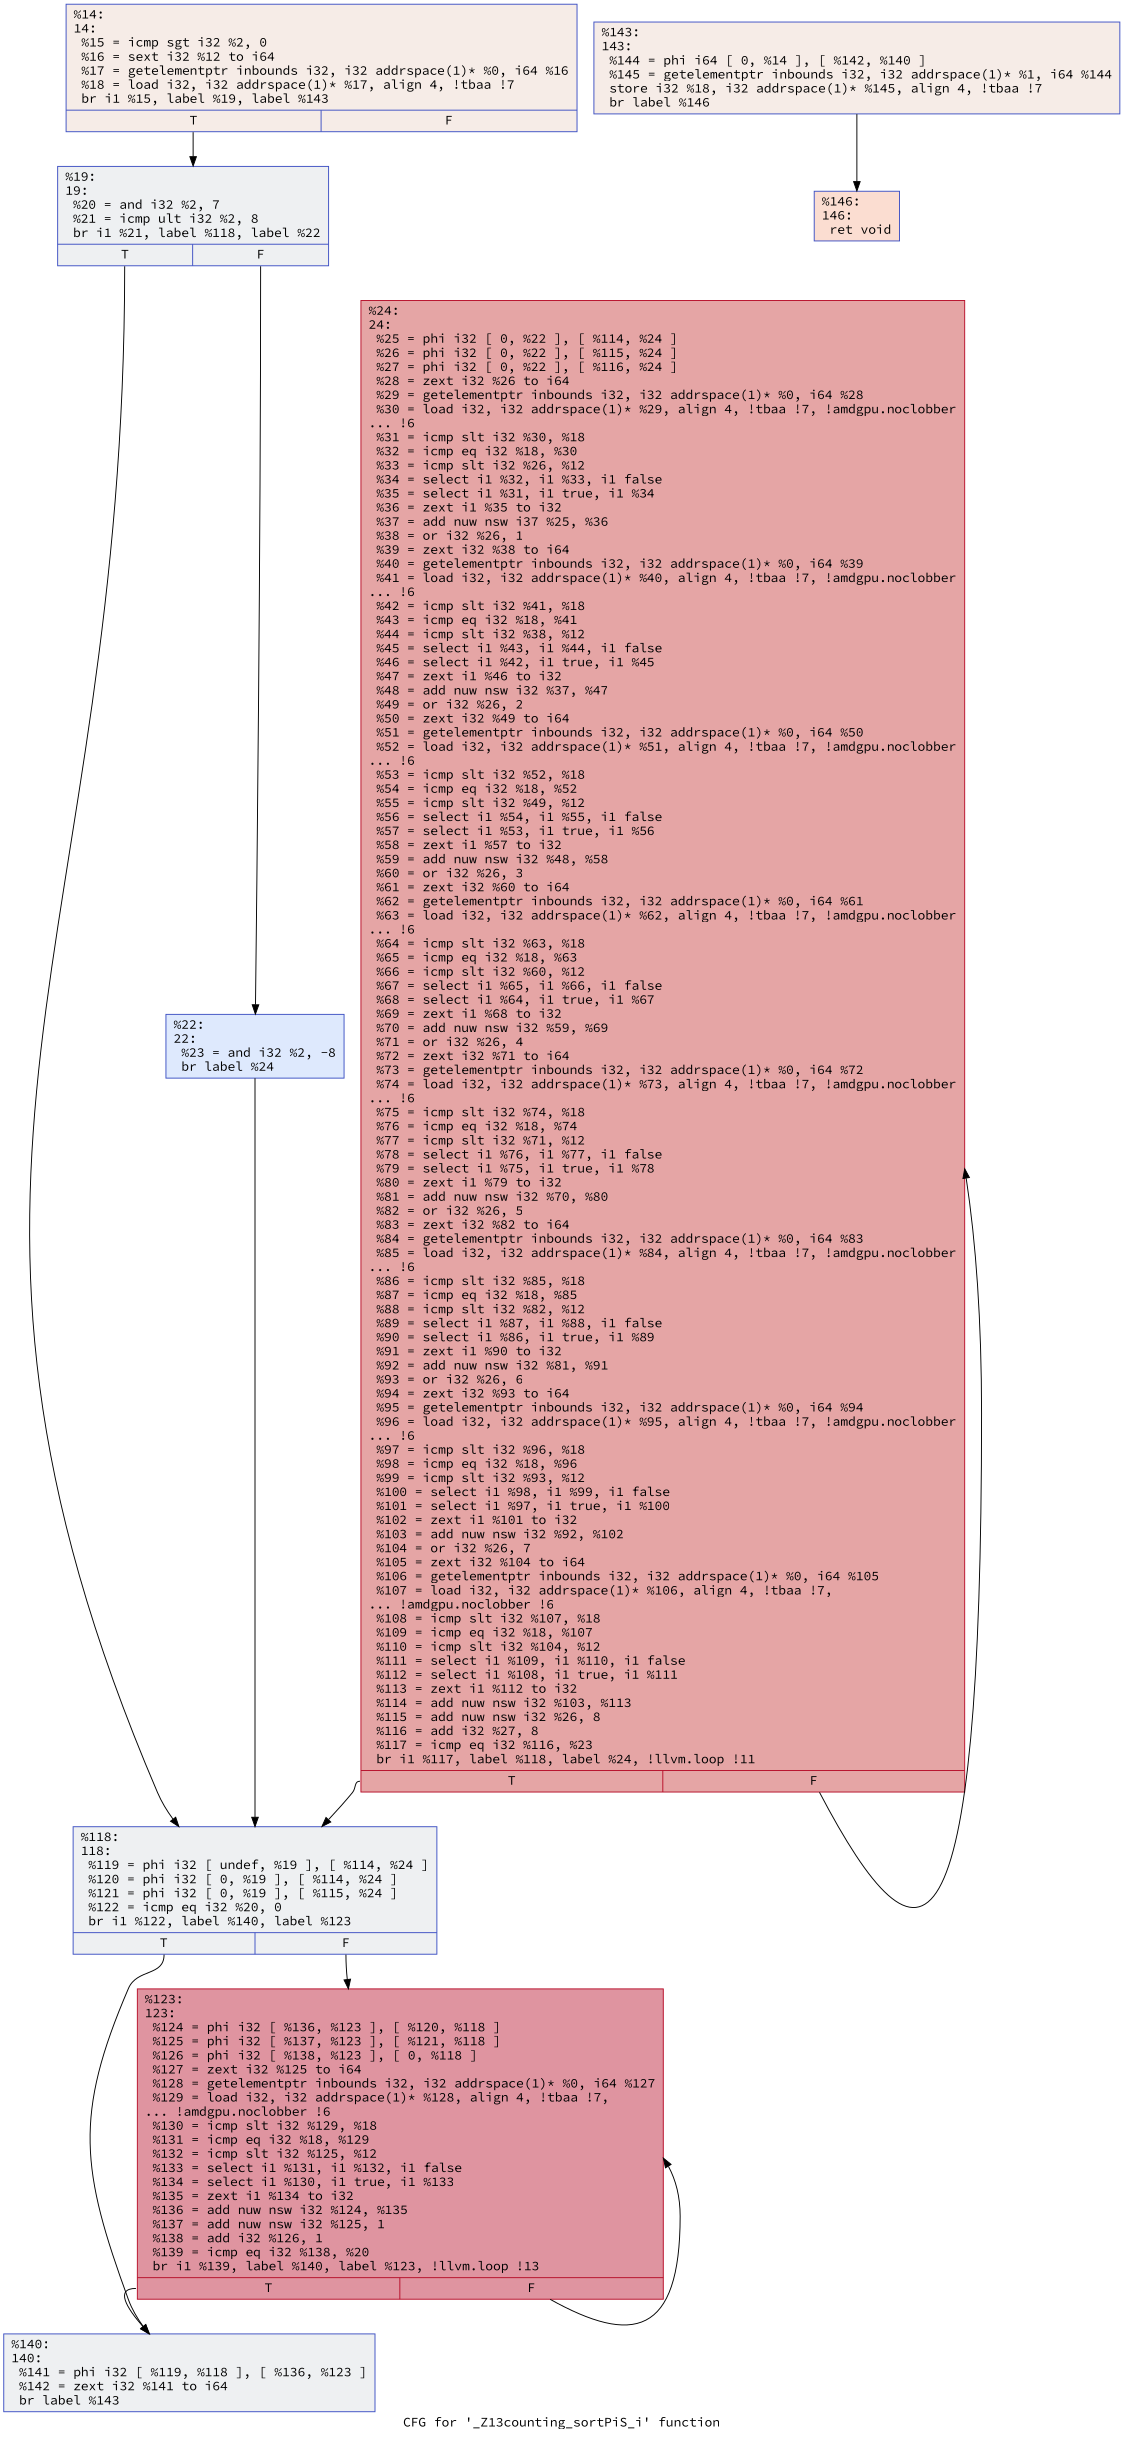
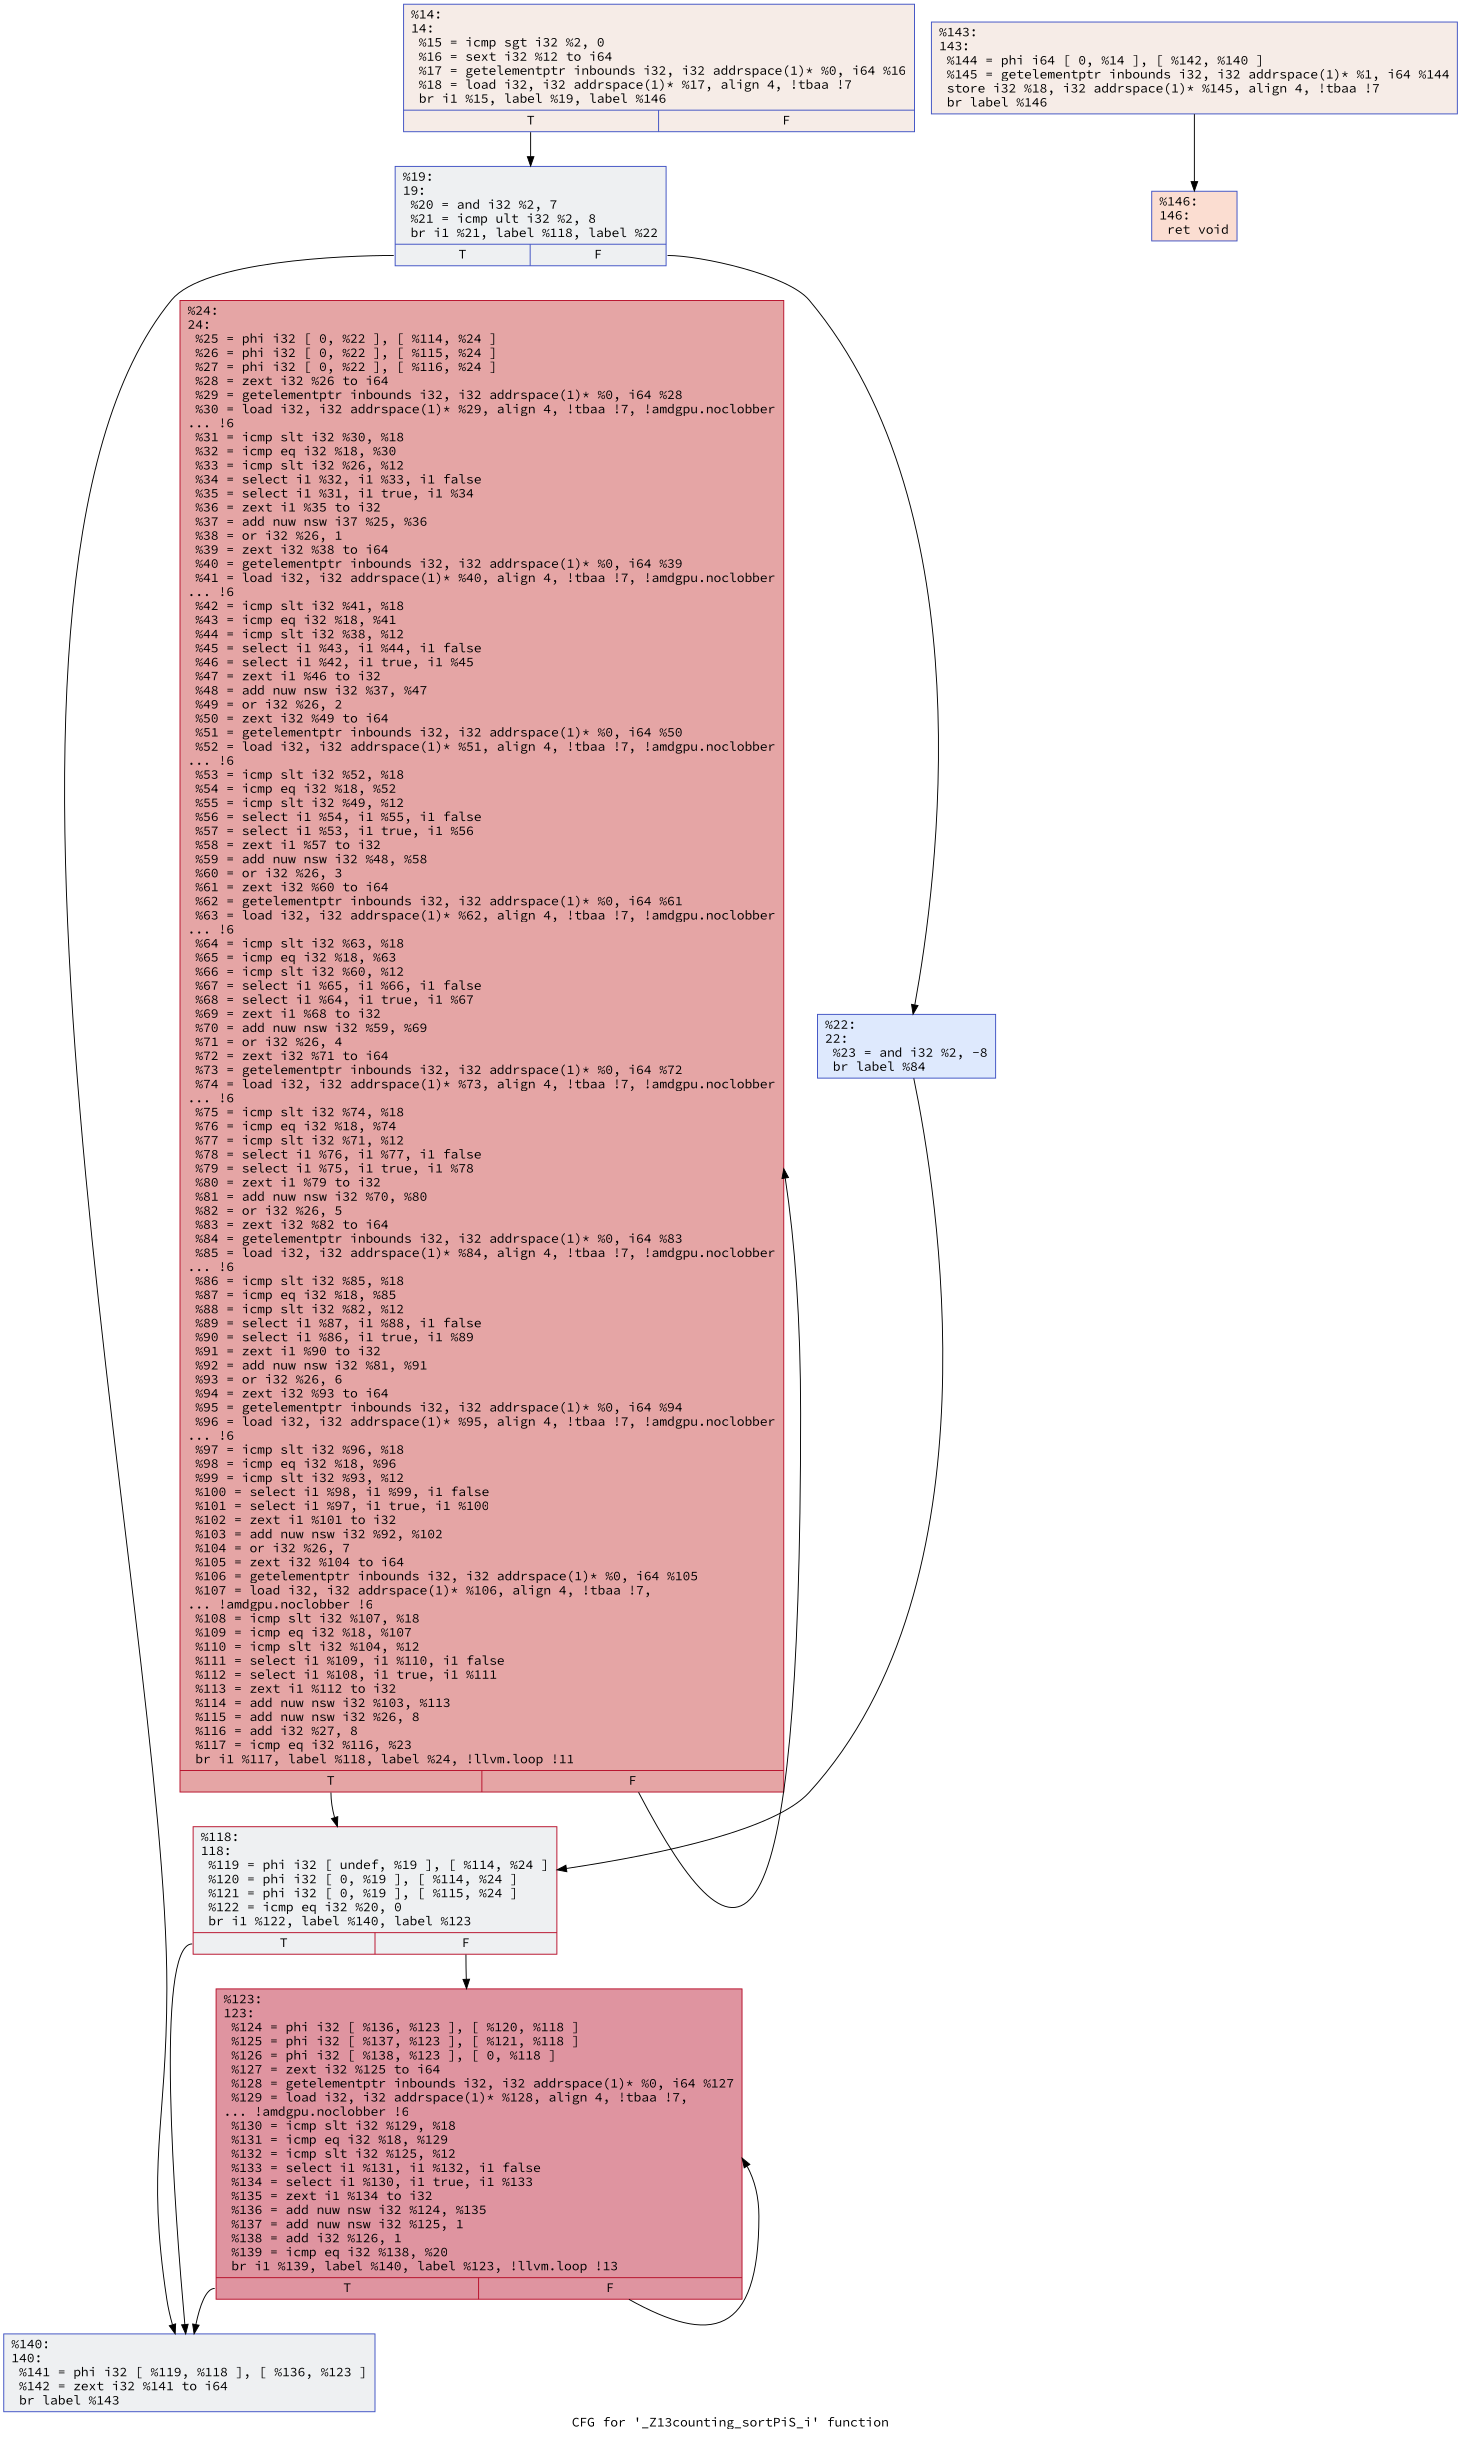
  digraph {
    fontname="Source Code Pro"
    label="CFG for '_Z13counting_sortPiS_i' function"
    node [color="#3d50c3ff" fillcolor="#d9dce170" fontname="Source Code Pro" shape=record style=filled]
    edge [fontname="Source Code Pro" tailport=s0]
-   n1 [fillcolor="#ead5c970" label="{%14:\l14:                                               \l  %15 = icmp sgt i32 %2, 0\l  %16 = sext i32 %12 to i64\l  %17 = getelementptr inbounds i32, i32 addrspace(1)* %0, i64 %16\l  %18 = load i32, i32 addrspace(1)* %17, align 4, !tbaa !7\l  br i1 %15, label %19, label %143\l|{<s0>T|<s1>F}}"]
+   n1 [fillcolor="#ead5c970" label="{%14:\l14:                                               \l  %15 = icmp sgt i32 %2, 0\l  %16 = sext i32 %12 to i64\l  %17 = getelementptr inbounds i32, i32 addrspace(1)* %0, i64 %16\l  %18 = load i32, i32 addrspace(1)* %17, align 4, !tbaa !7\l  br i1 %15, label %19, label %146\l|{<s0>T|<s1>F}}"]
    n2 [label="{%19:\l19:                                               \l  %20 = and i32 %2, 7\l  %21 = icmp ult i32 %2, 8\l  br i1 %21, label %118, label %22\l|{<s0>T|<s1>F}}"]
    n3 [fillcolor="#f7b39670" label="{%146:\l146:                                              \l  ret void\l}"]
-   n4 [label="{%118:\l118:                                              \l  %119 = phi i32 [ undef, %19 ], [ %114, %24 ]\l  %120 = phi i32 [ 0, %19 ], [ %114, %24 ]\l  %121 = phi i32 [ 0, %19 ], [ %115, %24 ]\l  %122 = icmp eq i32 %20, 0\l  br i1 %122, label %140, label %123\l|{<s0>T|<s1>F}}"]
-   n5 [fillcolor="#b5cdfa70" label="{%22:\l22:                                               \l  %23 = and i32 %2, -8\l  br label %24\l}"]
+   n4 [color="#b70d28ff" label="{%118:\l118:                                              \l  %119 = phi i32 [ undef, %19 ], [ %114, %24 ]\l  %120 = phi i32 [ 0, %19 ], [ %114, %24 ]\l  %121 = phi i32 [ 0, %19 ], [ %115, %24 ]\l  %122 = icmp eq i32 %20, 0\l  br i1 %122, label %140, label %123\l|{<s0>T|<s1>F}}"]
+   n5 [fillcolor="#b5cdfa70" label="{%22:\l22:                                               \l  %23 = and i32 %2, -8\l  br label %84\l}"]
    n6 [fillcolor="#ead5c970" label="{%143:\l143:                                              \l  %144 = phi i64 [ 0, %14 ], [ %142, %140 ]\l  %145 = getelementptr inbounds i32, i32 addrspace(1)* %1, i64 %144\l  store i32 %18, i32 addrspace(1)* %145, align 4, !tbaa !7\l  br label %146\l}"]
    n7 [label="{%140:\l140:                                              \l  %141 = phi i32 [ %119, %118 ], [ %136, %123 ]\l  %142 = zext i32 %141 to i64\l  br label %143\l}"]
    n8 [color="#b70d28ff" fillcolor="#b70d2870" label="{%123:\l123:                                              \l  %124 = phi i32 [ %136, %123 ], [ %120, %118 ]\l  %125 = phi i32 [ %137, %123 ], [ %121, %118 ]\l  %126 = phi i32 [ %138, %123 ], [ 0, %118 ]\l  %127 = zext i32 %125 to i64\l  %128 = getelementptr inbounds i32, i32 addrspace(1)* %0, i64 %127\l  %129 = load i32, i32 addrspace(1)* %128, align 4, !tbaa !7,\l... !amdgpu.noclobber !6\l  %130 = icmp slt i32 %129, %18\l  %131 = icmp eq i32 %18, %129\l  %132 = icmp slt i32 %125, %12\l  %133 = select i1 %131, i1 %132, i1 false\l  %134 = select i1 %130, i1 true, i1 %133\l  %135 = zext i1 %134 to i32\l  %136 = add nuw nsw i32 %124, %135\l  %137 = add nuw nsw i32 %125, 1\l  %138 = add i32 %126, 1\l  %139 = icmp eq i32 %138, %20\l  br i1 %139, label %140, label %123, !llvm.loop !13\l|{<s0>T|<s1>F}}"]
    n9 [color="#b70d28ff" fillcolor="#c5333470" label="{%24:\l24:                                               \l  %25 = phi i32 [ 0, %22 ], [ %114, %24 ]\l  %26 = phi i32 [ 0, %22 ], [ %115, %24 ]\l  %27 = phi i32 [ 0, %22 ], [ %116, %24 ]\l  %28 = zext i32 %26 to i64\l  %29 = getelementptr inbounds i32, i32 addrspace(1)* %0, i64 %28\l  %30 = load i32, i32 addrspace(1)* %29, align 4, !tbaa !7, !amdgpu.noclobber\l... !6\l  %31 = icmp slt i32 %30, %18\l  %32 = icmp eq i32 %18, %30\l  %33 = icmp slt i32 %26, %12\l  %34 = select i1 %32, i1 %33, i1 false\l  %35 = select i1 %31, i1 true, i1 %34\l  %36 = zext i1 %35 to i32\l  %37 = add nuw nsw i37 %25, %36\l  %38 = or i32 %26, 1\l  %39 = zext i32 %38 to i64\l  %40 = getelementptr inbounds i32, i32 addrspace(1)* %0, i64 %39\l  %41 = load i32, i32 addrspace(1)* %40, align 4, !tbaa !7, !amdgpu.noclobber\l... !6\l  %42 = icmp slt i32 %41, %18\l  %43 = icmp eq i32 %18, %41\l  %44 = icmp slt i32 %38, %12\l  %45 = select i1 %43, i1 %44, i1 false\l  %46 = select i1 %42, i1 true, i1 %45\l  %47 = zext i1 %46 to i32\l  %48 = add nuw nsw i32 %37, %47\l  %49 = or i32 %26, 2\l  %50 = zext i32 %49 to i64\l  %51 = getelementptr inbounds i32, i32 addrspace(1)* %0, i64 %50\l  %52 = load i32, i32 addrspace(1)* %51, align 4, !tbaa !7, !amdgpu.noclobber\l... !6\l  %53 = icmp slt i32 %52, %18\l  %54 = icmp eq i32 %18, %52\l  %55 = icmp slt i32 %49, %12\l  %56 = select i1 %54, i1 %55, i1 false\l  %57 = select i1 %53, i1 true, i1 %56\l  %58 = zext i1 %57 to i32\l  %59 = add nuw nsw i32 %48, %58\l  %60 = or i32 %26, 3\l  %61 = zext i32 %60 to i64\l  %62 = getelementptr inbounds i32, i32 addrspace(1)* %0, i64 %61\l  %63 = load i32, i32 addrspace(1)* %62, align 4, !tbaa !7, !amdgpu.noclobber\l... !6\l  %64 = icmp slt i32 %63, %18\l  %65 = icmp eq i32 %18, %63\l  %66 = icmp slt i32 %60, %12\l  %67 = select i1 %65, i1 %66, i1 false\l  %68 = select i1 %64, i1 true, i1 %67\l  %69 = zext i1 %68 to i32\l  %70 = add nuw nsw i32 %59, %69\l  %71 = or i32 %26, 4\l  %72 = zext i32 %71 to i64\l  %73 = getelementptr inbounds i32, i32 addrspace(1)* %0, i64 %72\l  %74 = load i32, i32 addrspace(1)* %73, align 4, !tbaa !7, !amdgpu.noclobber\l... !6\l  %75 = icmp slt i32 %74, %18\l  %76 = icmp eq i32 %18, %74\l  %77 = icmp slt i32 %71, %12\l  %78 = select i1 %76, i1 %77, i1 false\l  %79 = select i1 %75, i1 true, i1 %78\l  %80 = zext i1 %79 to i32\l  %81 = add nuw nsw i32 %70, %80\l  %82 = or i32 %26, 5\l  %83 = zext i32 %82 to i64\l  %84 = getelementptr inbounds i32, i32 addrspace(1)* %0, i64 %83\l  %85 = load i32, i32 addrspace(1)* %84, align 4, !tbaa !7, !amdgpu.noclobber\l... !6\l  %86 = icmp slt i32 %85, %18\l  %87 = icmp eq i32 %18, %85\l  %88 = icmp slt i32 %82, %12\l  %89 = select i1 %87, i1 %88, i1 false\l  %90 = select i1 %86, i1 true, i1 %89\l  %91 = zext i1 %90 to i32\l  %92 = add nuw nsw i32 %81, %91\l  %93 = or i32 %26, 6\l  %94 = zext i32 %93 to i64\l  %95 = getelementptr inbounds i32, i32 addrspace(1)* %0, i64 %94\l  %96 = load i32, i32 addrspace(1)* %95, align 4, !tbaa !7, !amdgpu.noclobber\l... !6\l  %97 = icmp slt i32 %96, %18\l  %98 = icmp eq i32 %18, %96\l  %99 = icmp slt i32 %93, %12\l  %100 = select i1 %98, i1 %99, i1 false\l  %101 = select i1 %97, i1 true, i1 %100\l  %102 = zext i1 %101 to i32\l  %103 = add nuw nsw i32 %92, %102\l  %104 = or i32 %26, 7\l  %105 = zext i32 %104 to i64\l  %106 = getelementptr inbounds i32, i32 addrspace(1)* %0, i64 %105\l  %107 = load i32, i32 addrspace(1)* %106, align 4, !tbaa !7,\l... !amdgpu.noclobber !6\l  %108 = icmp slt i32 %107, %18\l  %109 = icmp eq i32 %18, %107\l  %110 = icmp slt i32 %104, %12\l  %111 = select i1 %109, i1 %110, i1 false\l  %112 = select i1 %108, i1 true, i1 %111\l  %113 = zext i1 %112 to i32\l  %114 = add nuw nsw i32 %103, %113\l  %115 = add nuw nsw i32 %26, 8\l  %116 = add i32 %27, 8\l  %117 = icmp eq i32 %116, %23\l  br i1 %117, label %118, label %24, !llvm.loop !11\l|{<s0>T|<s1>F}}"]
    n1 -> n2
-   n2 -> n4
+   n2 -> n7
    n2 -> n5 [tailport=s1]
    n4 -> n7
    n4 -> n8 [tailport=s1]
    n5 -> n4
    n6 -> n3
    n8 -> n7
    n8 -> n8 [tailport=s1]
    n9 -> n4
    n9 -> n9 [tailport=s1]
  }
